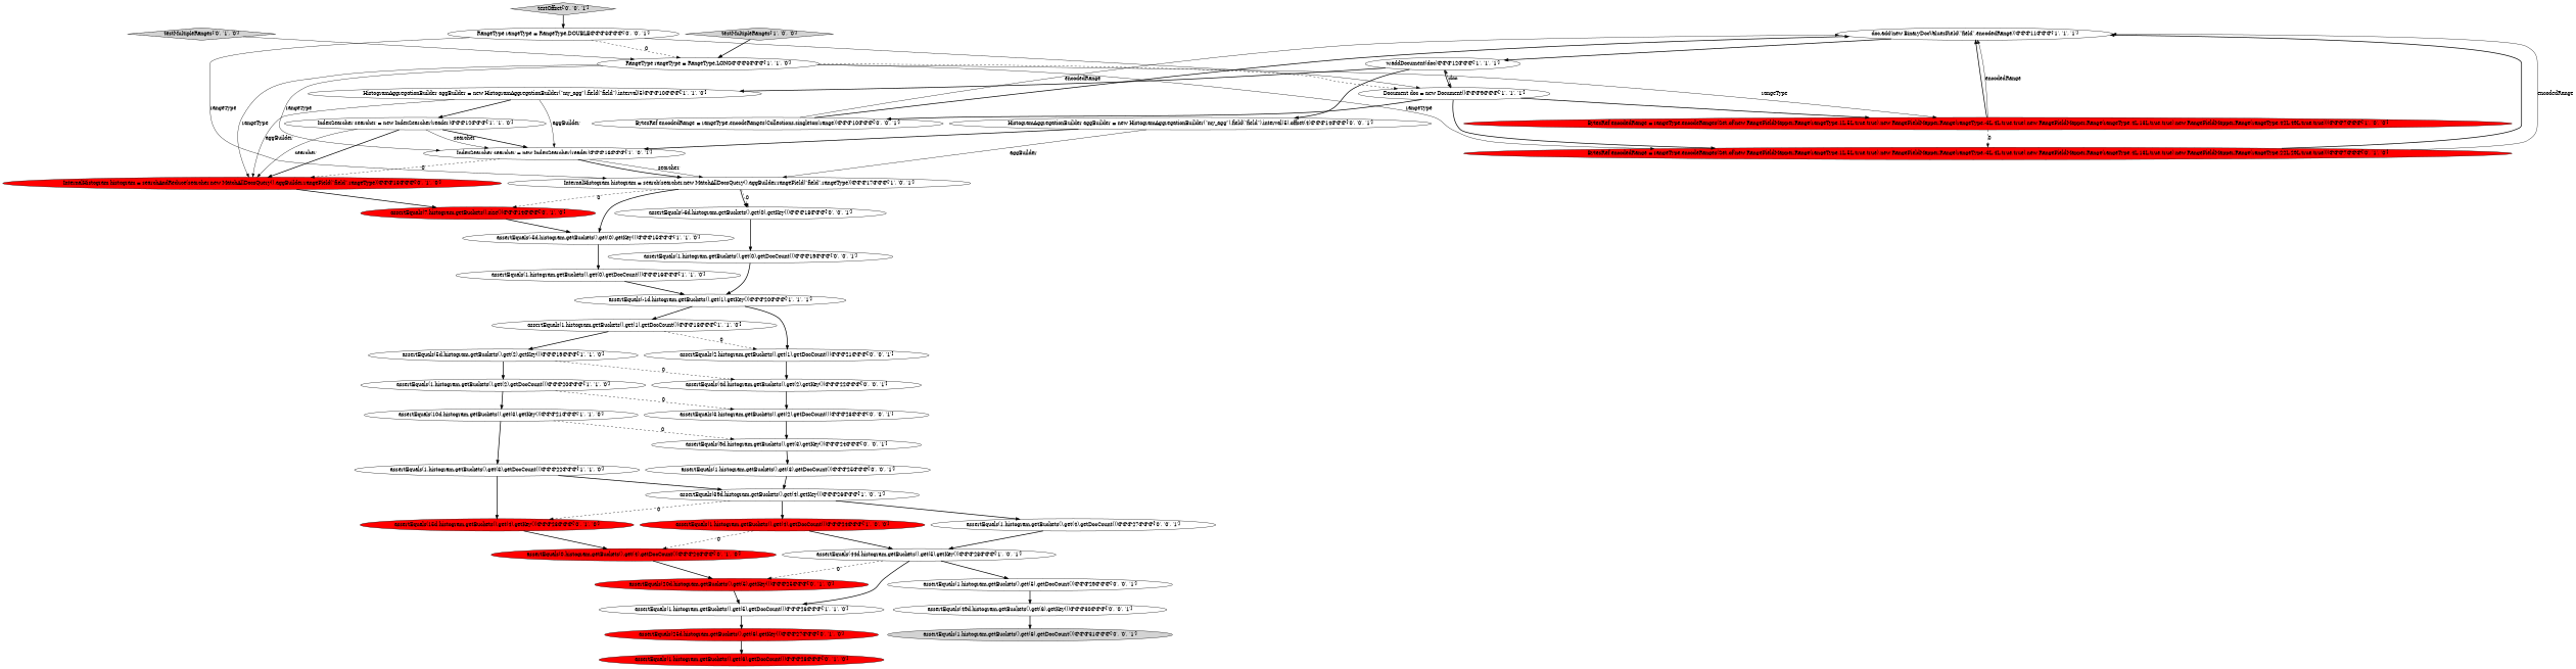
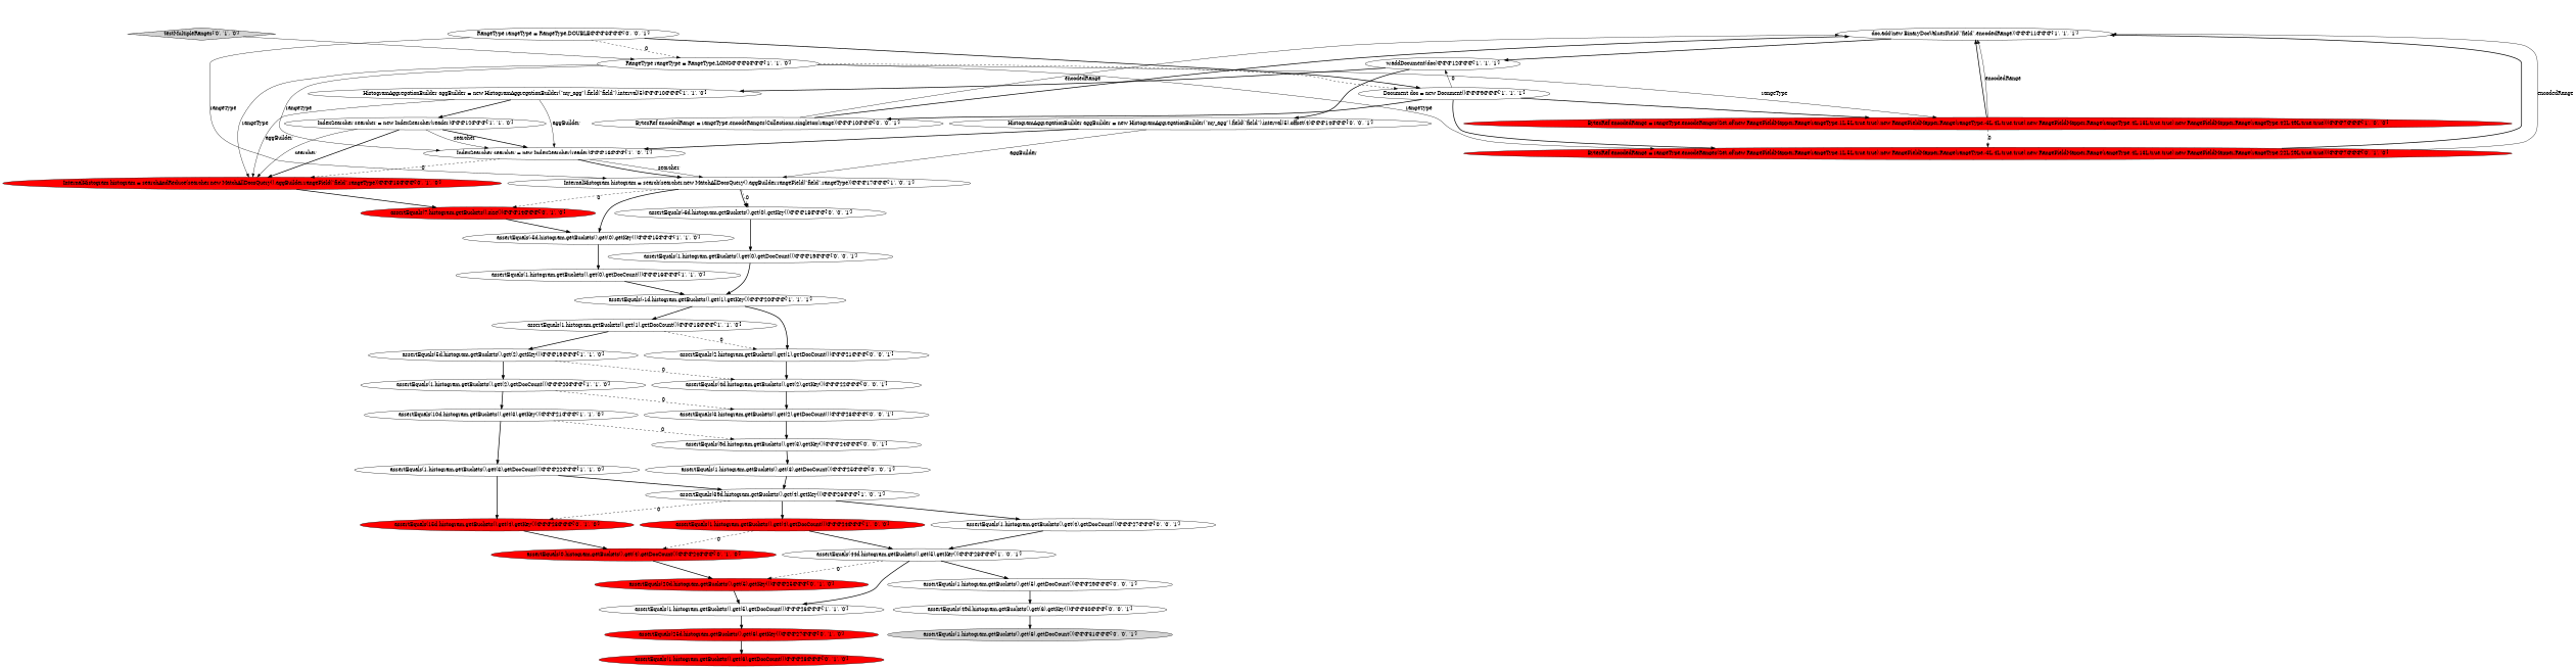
  digraph {
    node [fillcolor=white shape=ellipse style=filled]
    edge [style=bold]
    n1 [label="doc.add(new BinaryDocValuesField(\"field\",encodedRange))@@@11@@@['1', '1', '1']"]
    n2 [label="w.addDocument(doc)@@@12@@@['1', '1', '1']"]
    n3 [label="HistogramAggregationBuilder aggBuilder = new HistogramAggregationBuilder(\"my_agg\").field(\"field\").interval(5)@@@10@@@['1', '1', '0']"]
    n4 [label="Document doc = new Document()@@@9@@@['1', '1', '1']"]
    n5 [label="HistogramAggregationBuilder aggBuilder = new HistogramAggregationBuilder(\"my_agg\").field(\"field\").interval(5).offset(4)@@@14@@@['0', '0', '1']"]
    n6 [fillcolor=red label="BytesRef encodedRange = rangeType.encodeRanges(Set.of(new RangeFieldMapper.Range(rangeType,1L,5L,true,true),new RangeFieldMapper.Range(rangeType,-3L,4L,true,true),new RangeFieldMapper.Range(rangeType,4L,13L,true,true),new RangeFieldMapper.Range(rangeType,22L,29L,true,true)))@@@7@@@['0', '1', '0']"]
    n7 [fillcolor=red label="assertEquals(25d,histogram.getBuckets().get(6).getKey())@@@27@@@['0', '1', '0']"]
    n8 [fillcolor=red label="assertEquals(1,histogram.getBuckets().get(6).getDocCount())@@@28@@@['0', '1', '0']"]
    n9 [fillcolor=red label="assertEquals(0,histogram.getBuckets().get(4).getDocCount())@@@24@@@['0', '1', '0']"]
    n10 [fillcolor=red label="assertEquals(20d,histogram.getBuckets().get(5).getKey())@@@25@@@['0', '1', '0']"]
    n11 [label="assertEquals(1,histogram.getBuckets().get(5).getDocCount())@@@26@@@['1', '1', '0']"]
-   n12 [fillcolor=lightgray label="testOffset['0', '0', '1']" shape=diamond]
    n13 [label="RangeType rangeType = RangeType.DOUBLE@@@3@@@['0', '0', '1']"]
    n14 [label="RangeType rangeType = RangeType.LONG@@@3@@@['1', '1', '0']"]
    n15 [label="InternalHistogram histogram = search(searcher,new MatchAllDocsQuery(),aggBuilder,rangeField(\"field\",rangeType))@@@17@@@['1', '0', '1']"]
    n16 [label="assertEquals(1,histogram.getBuckets().get(5).getDocCount())@@@29@@@['0', '0', '1']"]
    n17 [label="assertEquals(49d,histogram.getBuckets().get(6).getKey())@@@30@@@['0', '0', '1']"]
    n18 [fillcolor=lightgray label="assertEquals(1,histogram.getBuckets().get(6).getDocCount())@@@31@@@['0', '0', '1']"]
    n19 [fillcolor=lightgray label="testMultipleRanges['0', '1', '0']" shape=diamond]
    n20 [fillcolor=red label="InternalHistogram histogram = searchAndReduce(searcher,new MatchAllDocsQuery(),aggBuilder,rangeField(\"field\",rangeType))@@@13@@@['0', '1', '0']"]
    n21 [label="IndexSearcher searcher = new IndexSearcher(reader)@@@16@@@['1', '0', '1']"]
    n22 [fillcolor=red label="BytesRef encodedRange = rangeType.encodeRanges(Set.of(new RangeFieldMapper.Range(rangeType,1L,5L,true,true),new RangeFieldMapper.Range(rangeType,-3L,4L,true,true),new RangeFieldMapper.Range(rangeType,4L,13L,true,true),new RangeFieldMapper.Range(rangeType,42L,49L,true,true)))@@@7@@@['1', '0', '0']"]
    n23 [label="IndexSearcher searcher = new IndexSearcher(reader)@@@12@@@['1', '1', '0']"]
    n24 [label="BytesRef encodedRange = rangeType.encodeRanges(Collections.singleton(range))@@@10@@@['0', '0', '1']"]
    n25 [label="assertEquals(10d,histogram.getBuckets().get(3).getKey())@@@21@@@['1', '1', '0']"]
    n26 [label="assertEquals(1,histogram.getBuckets().get(3).getDocCount())@@@22@@@['1', '1', '0']"]
    n27 [label="assertEquals(9d,histogram.getBuckets().get(3).getKey())@@@24@@@['0', '0', '1']"]
    n28 [fillcolor=red label="assertEquals(15d,histogram.getBuckets().get(4).getKey())@@@23@@@['0', '1', '0']"]
    n29 [label="assertEquals(39d,histogram.getBuckets().get(4).getKey())@@@26@@@['1', '0', '1']"]
    n30 [label="assertEquals(1,histogram.getBuckets().get(3).getDocCount())@@@25@@@['0', '0', '1']"]
    n31 [label="assertEquals(-1d,histogram.getBuckets().get(1).getKey())@@@20@@@['1', '1', '1']"]
    n32 [label="assertEquals(2,histogram.getBuckets().get(1).getDocCount())@@@21@@@['0', '0', '1']"]
    n33 [label="assertEquals(1,histogram.getBuckets().get(1).getDocCount())@@@18@@@['1', '1', '0']"]
    n34 [label="assertEquals(4d,histogram.getBuckets().get(2).getKey())@@@22@@@['0', '0', '1']"]
    n35 [label="assertEquals(5d,histogram.getBuckets().get(2).getKey())@@@19@@@['1', '1', '0']"]
    n36 [label="assertEquals(44d,histogram.getBuckets().get(5).getKey())@@@28@@@['1', '0', '1']"]
    n37 [fillcolor=red label="assertEquals(7,histogram.getBuckets().size())@@@14@@@['0', '1', '0']"]
    n38 [label="assertEquals(-5d,histogram.getBuckets().get(0).getKey())@@@15@@@['1', '1', '0']"]
    n39 [label="assertEquals(1,histogram.getBuckets().get(0).getDocCount())@@@16@@@['1', '1', '0']"]
    n40 [label="assertEquals(-6d,histogram.getBuckets().get(0).getKey())@@@18@@@['0', '0', '1']"]
    n41 [label="assertEquals(1,histogram.getBuckets().get(0).getDocCount())@@@19@@@['0', '0', '1']"]
    n42 [fillcolor=red label="assertEquals(1,histogram.getBuckets().get(4).getDocCount())@@@24@@@['1', '0', '0']"]
    n43 [label="assertEquals(1,histogram.getBuckets().get(4).getDocCount())@@@27@@@['0', '0', '1']"]
    n44 [label="assertEquals(3,histogram.getBuckets().get(2).getDocCount())@@@23@@@['0', '0', '1']"]
    n45 [label="assertEquals(1,histogram.getBuckets().get(2).getDocCount())@@@20@@@['1', '1', '0']"]
-   n46 [fillcolor=lightgray label="testMultipleRanges['1', '0', '0']" shape=diamond]
    n1 -> n2
    n2 -> n3
-   n2 -> n4
    n2 -> n5
    n3 -> n20 [label=aggBuilder style=solid]
    n3 -> n21 [label=aggBuilder style=solid]
    n3 -> n23
-   n4 -> n2 [label=doc style=solid]
+   n4 -> n2 [label=0 style=solid]
    n4 -> n6
    n4 -> n22
    n4 -> n24
    n5 -> n15 [label=aggBuilder style=solid]
    n5 -> n21
    n6 -> n1 [label=encodedRange style=solid]
    n6 -> n1
    n7 -> n8
    n9 -> n10
    n10 -> n11
    n11 -> n7
-   n12 -> n13
-   n13 -> n4 [style=solid]
+   n13 -> n4
    n13 -> n14 [label=0 style=dashed]
    n13 -> n15 [label=rangeType style=solid]
    n14 -> n4 [style=dashed]
    n14 -> n6 [label=rangeType style=solid]
    n14 -> n20 [label=rangeType style=solid]
    n14 -> n21 [label=rangeType style=solid]
    n14 -> n22 [label=rangeType style=solid]
    n15 -> n37 [label=0 style=dashed]
    n15 -> n38
    n15 -> n40
    n15 -> n40 [label=0 style=dashed]
    n16 -> n17
    n17 -> n18
    n19 -> n14 [style=solid]
    n20 -> n37
    n21 -> n15 [label=searcher style=solid]
    n21 -> n15
    n21 -> n20 [label=0 style=dashed]
    n22 -> n1 [label=encodedRange style=solid]
    n22 -> n1
    n22 -> n6 [label=0 style=dashed]
    n23 -> n20
    n23 -> n20 [label=searcher style=solid]
    n23 -> n21
    n23 -> n21 [label=searcher style=solid]
    n24 -> n1 [label=encodedRange style=solid]
    n24 -> n1
    n25 -> n26
    n25 -> n27 [label=0 style=dashed]
    n26 -> n28
    n26 -> n29
    n27 -> n30
    n28 -> n9
    n29 -> n28 [label=0 style=dashed]
    n29 -> n42
    n29 -> n43
    n30 -> n29
    n31 -> n32
    n31 -> n33
    n32 -> n34
    n33 -> n32 [label=0 style=dashed]
    n33 -> n35
    n34 -> n44
    n35 -> n34 [label=0 style=dashed]
    n35 -> n45
    n36 -> n10 [label=0 style=dashed]
    n36 -> n11
    n36 -> n16
    n37 -> n38
    n38 -> n39
    n39 -> n31
    n40 -> n41
    n41 -> n31
    n42 -> n9 [label=0 style=dashed]
    n42 -> n36
    n43 -> n36
    n44 -> n27
    n45 -> n25
    n45 -> n44 [label=0 style=dashed]
-   n46 -> n14
  }
